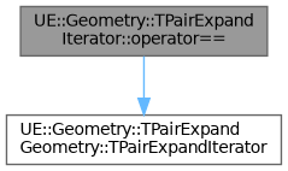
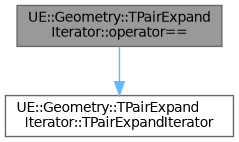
  digraph {
    rankdir=TB
    fontname="DejaVu Sans"
    node [fontname="DejaVu Sans" fontsize=10 shape=box style=filled]
    n1 [color=gray40 fillcolor=grey60 fontcolor=black height=0.2 label="UE::Geometry::TPairExpand\lIterator::operator==" width=0.4]
-   n2 [color=grey40 fillcolor=white height=0.2 label="UE::Geometry::TPairExpand\lGeometry::TPairExpandIterator" width=0.4]
+   n2 [color=grey40 fillcolor=white height=0.2 label="UE::Geometry::TPairExpand\lIterator::TPairExpandIterator" width=0.4]
    n1 -> n2 [color=steelblue1 fontname="DejaVu Sans" fontsize=10 labelfontname=Helvetica labelfontsize=10 style=solid]
  }
